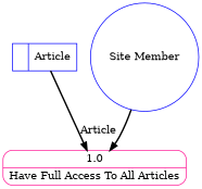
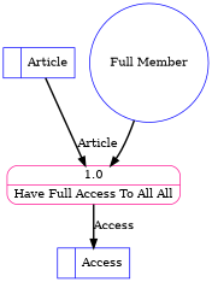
  digraph {
    node [color=blue shape=record]
    edge [style=bold]
+   n1 [label="<f0>  |<f1> Access "]
    n2 [label="<f0>  |<f1> Article "]
-   n3 [color=deeppink label="{<f0> 1.0|<f1> Have Full Access To All Articles }" shape=Mrecord]
-   n4 [label="Site Member" shape=circle]
+   n3 [color=deeppink label="{<f0> 1.0|<f1> Have Full Access To All All }" shape=Mrecord]
+   n4 [label="Full Member" shape=circle]
    n2 -> n3 [label=Article]
+   n3 -> n1 [label=Access]
    n4 -> n3
  }
